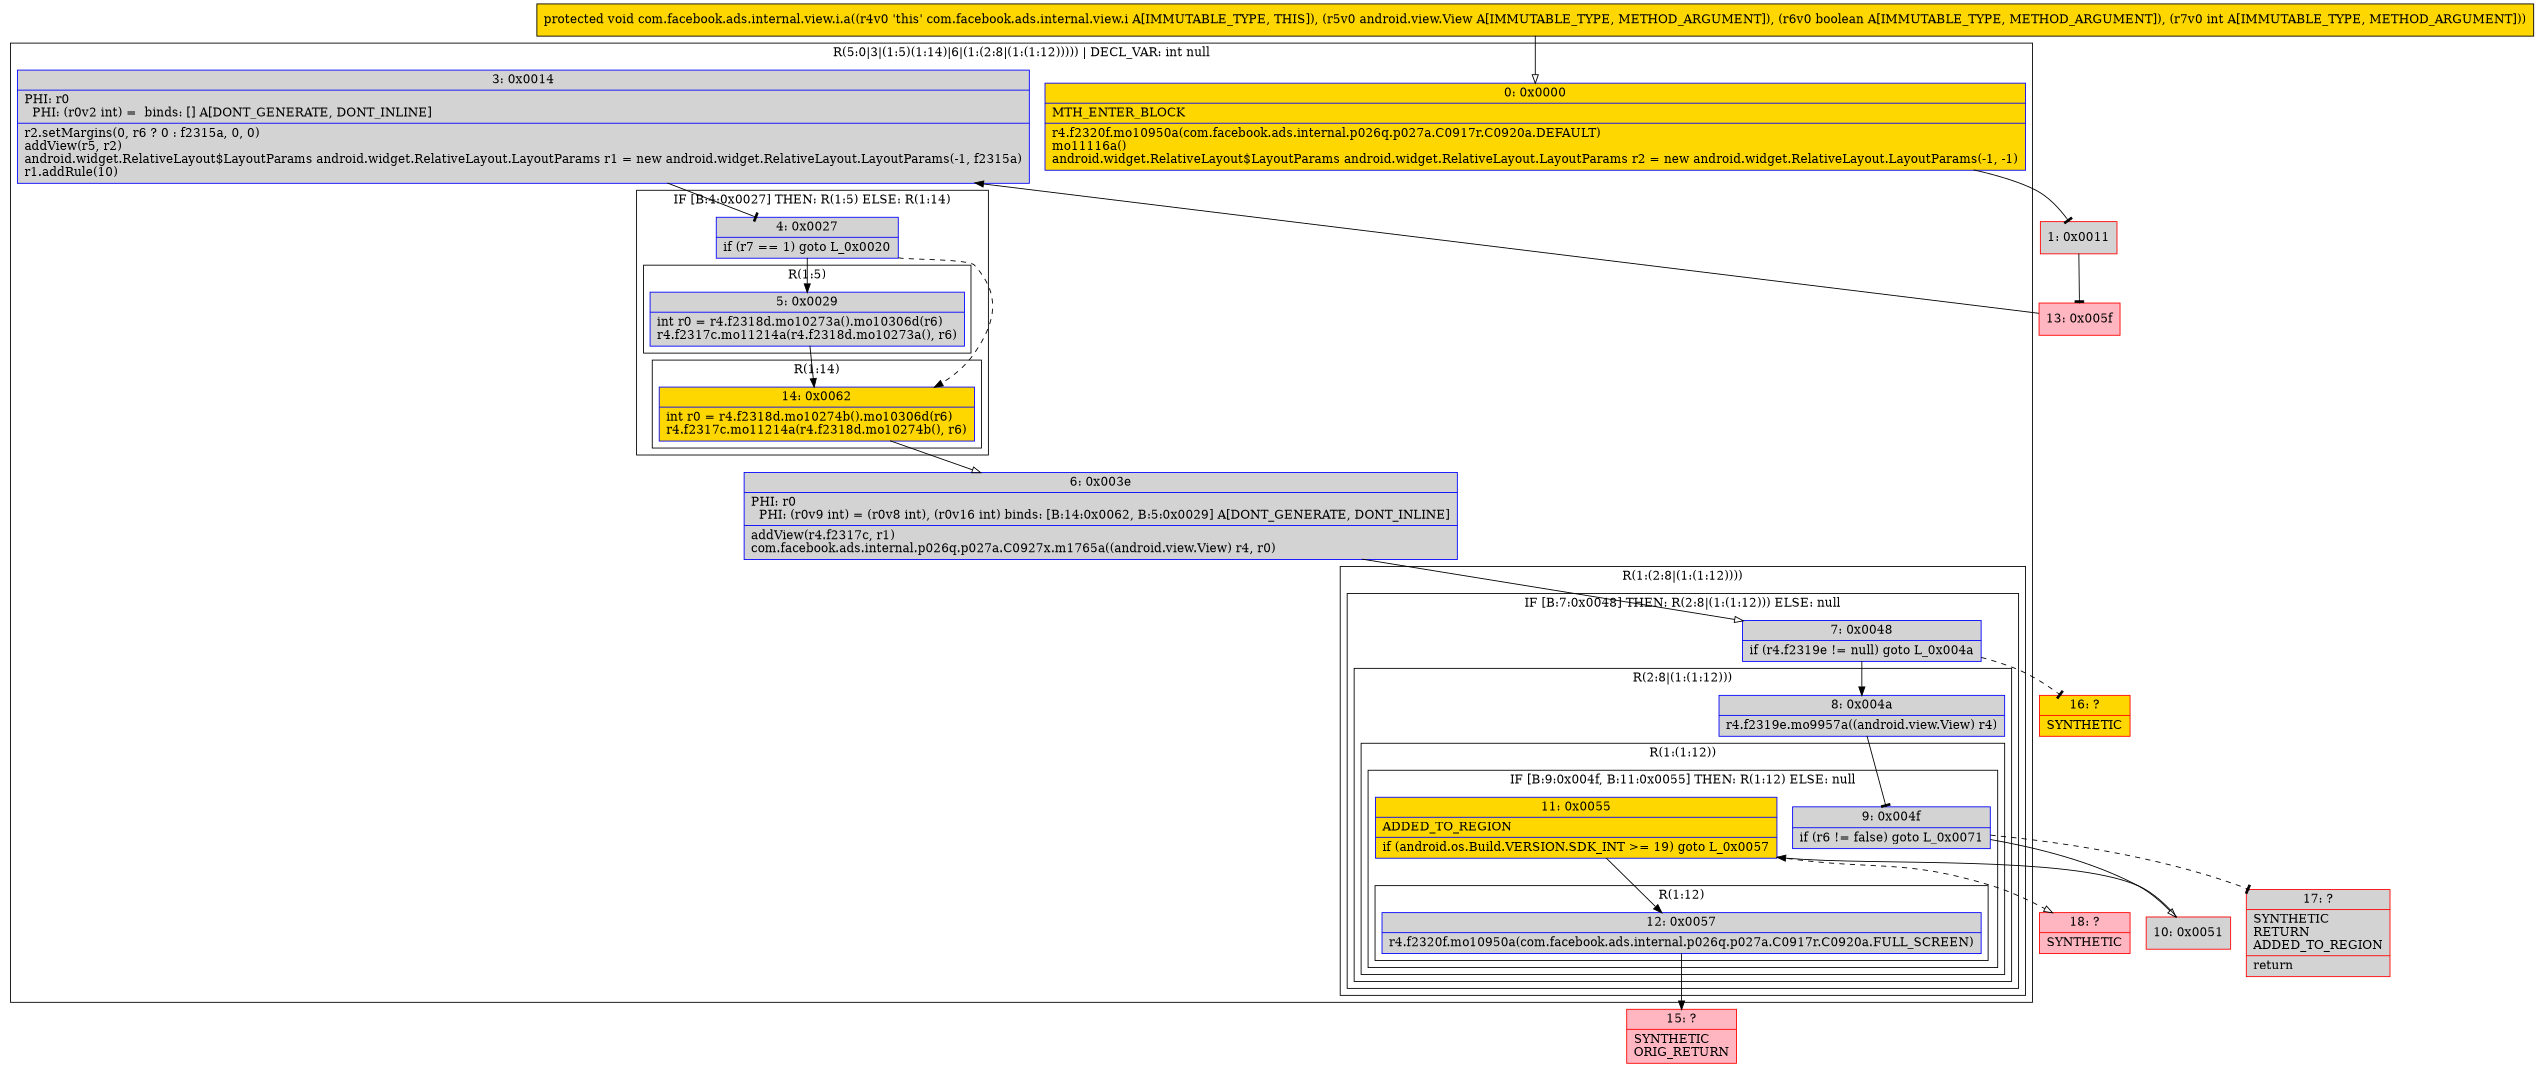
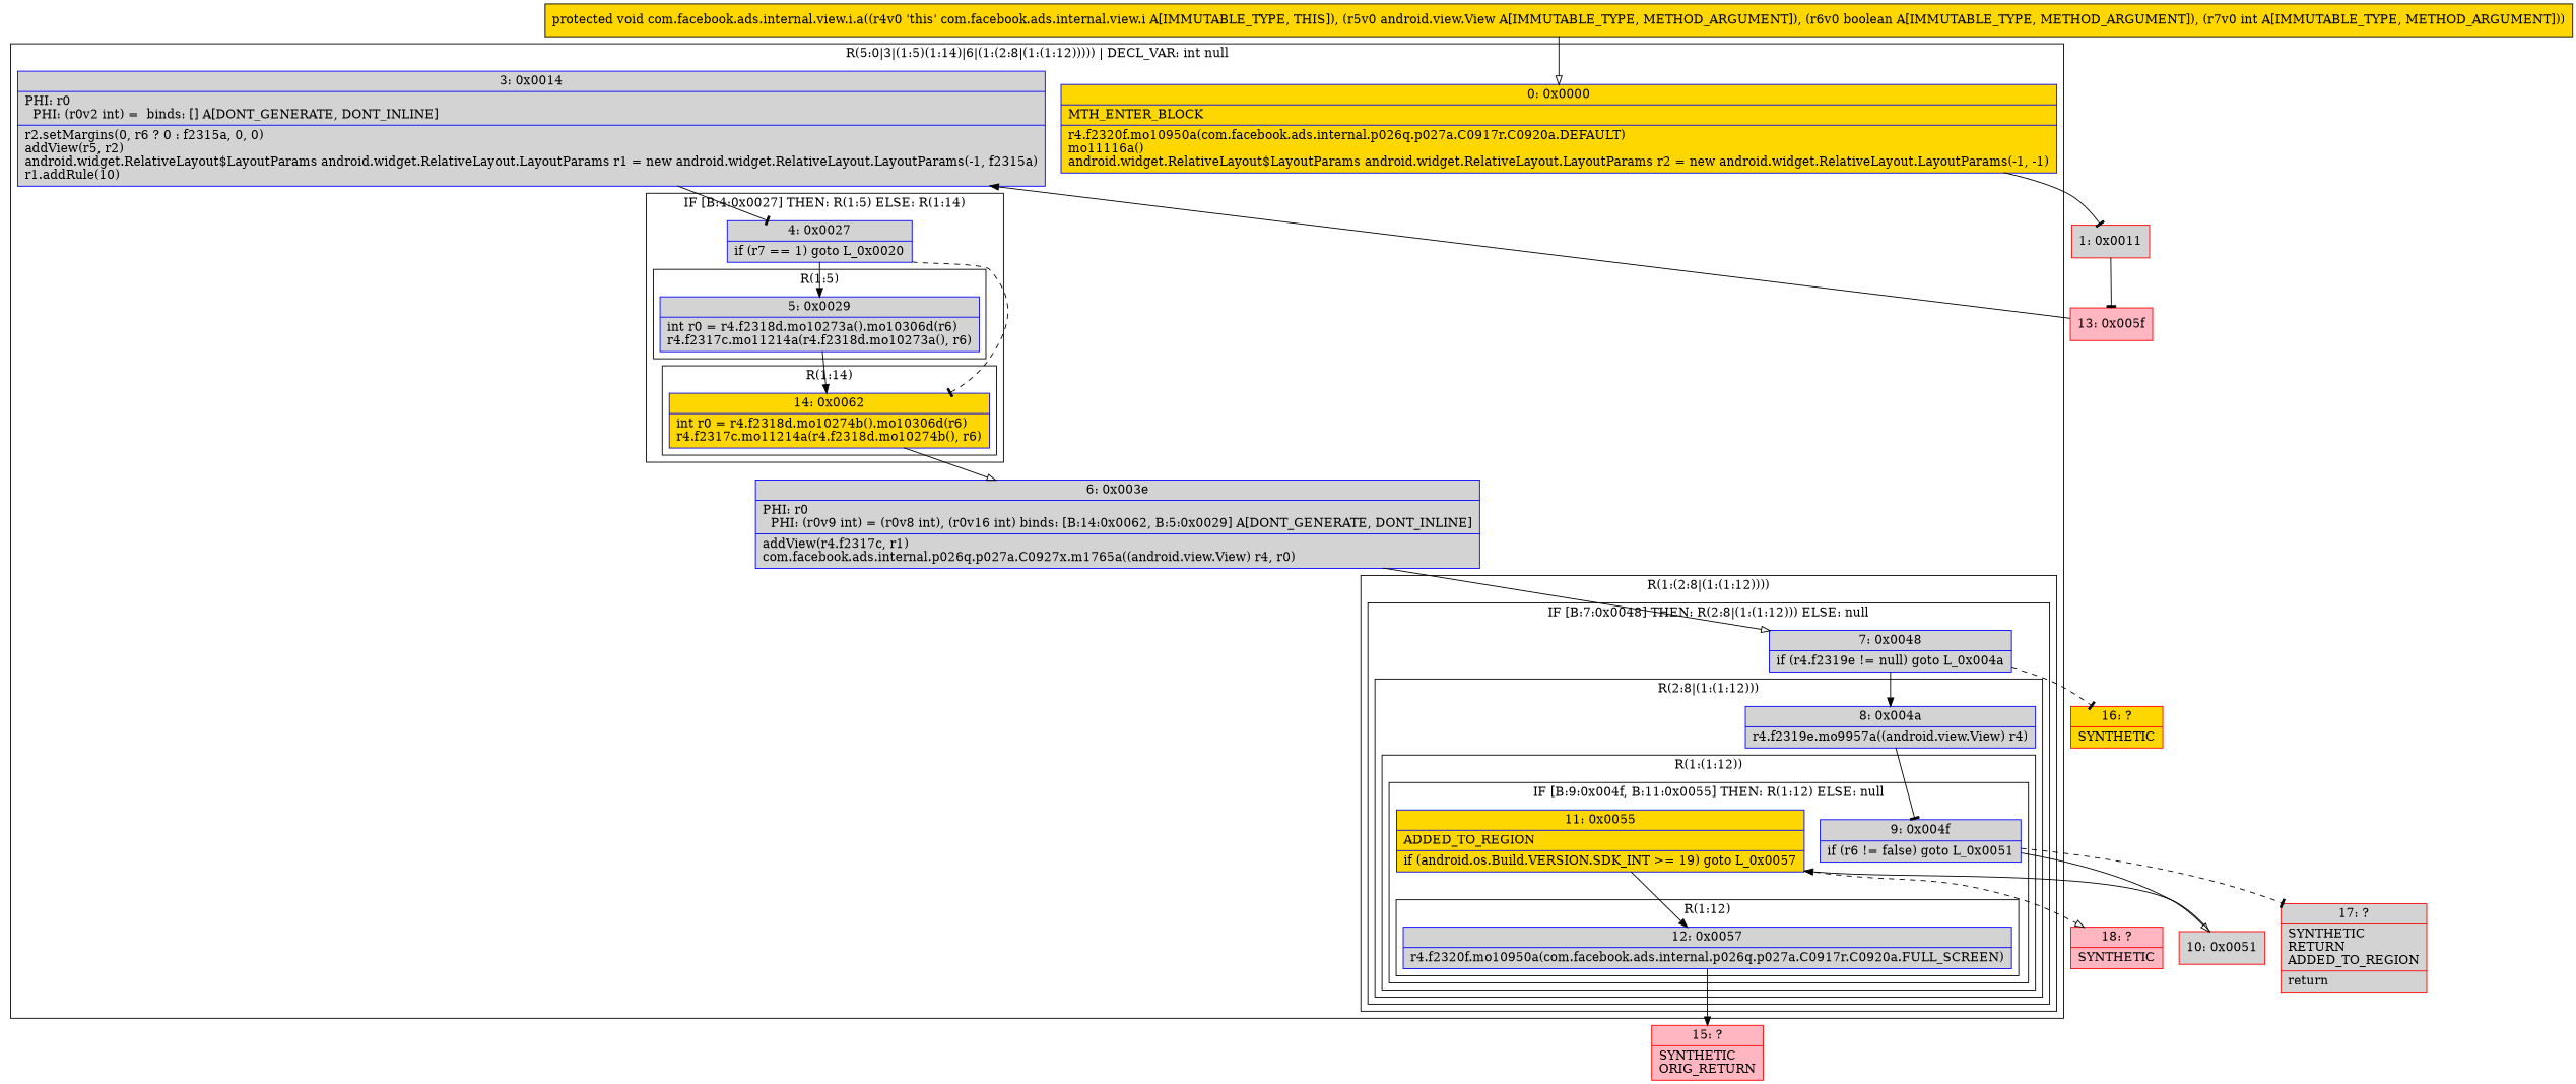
  digraph {
    node [color=blue fillcolor=lightgrey shape=record style=filled]
    edge [arrowhead=normal]
    n1 [label="{5\:\ 0x0029|int r0 = r4.f2318d.mo10273a().mo10306d(r6)\lr4.f2317c.mo11214a(r4.f2318d.mo10273a(), r6)\l}"]
    n2 [fillcolor=gold label="{14\:\ 0x0062|int r0 = r4.f2318d.mo10274b().mo10306d(r6)\lr4.f2317c.mo11214a(r4.f2318d.mo10274b(), r6)\l}"]
    n3 [label="{4\:\ 0x0027|if (r7 == 1) goto L_0x0020\l}"]
    n4 [label="{12\:\ 0x0057|r4.f2320f.mo10950a(com.facebook.ads.internal.p026q.p027a.C0917r.C0920a.FULL_SCREEN)\l}"]
-   n5 [label="{9\:\ 0x004f|if (r6 != false) goto L_0x0071\l}"]
+   n5 [label="{9\:\ 0x004f|if (r6 != false) goto L_0x0051\l}"]
    n6 [fillcolor=gold label="{11\:\ 0x0055|ADDED_TO_REGION\l|if (android.os.Build.VERSION.SDK_INT \>= 19) goto L_0x0057\l}"]
    n7 [label="{8\:\ 0x004a|r4.f2319e.mo9957a((android.view.View) r4)\l}"]
    n8 [label="{7\:\ 0x0048|if (r4.f2319e != null) goto L_0x004a\l}"]
    n9 [fillcolor=gold label="{0\:\ 0x0000|MTH_ENTER_BLOCK\l|r4.f2320f.mo10950a(com.facebook.ads.internal.p026q.p027a.C0917r.C0920a.DEFAULT)\lmo11116a()\landroid.widget.RelativeLayout$LayoutParams android.widget.RelativeLayout.LayoutParams r2 = new android.widget.RelativeLayout.LayoutParams(\-1, \-1)\l}"]
    n10 [label="{3\:\ 0x0014|PHI: r0 \l  PHI: (r0v2 int) =  binds: [] A[DONT_GENERATE, DONT_INLINE]\l|r2.setMargins(0, r6 ? 0 : f2315a, 0, 0)\laddView(r5, r2)\landroid.widget.RelativeLayout$LayoutParams android.widget.RelativeLayout.LayoutParams r1 = new android.widget.RelativeLayout.LayoutParams(\-1, f2315a)\lr1.addRule(10)\l}"]
    n11 [label="{6\:\ 0x003e|PHI: r0 \l  PHI: (r0v9 int) = (r0v8 int), (r0v16 int) binds: [B:14:0x0062, B:5:0x0029] A[DONT_GENERATE, DONT_INLINE]\l|addView(r4.f2317c, r1)\lcom.facebook.ads.internal.p026q.p027a.C0927x.m1765a((android.view.View) r4, r0)\l}"]
    n12 [color=red fillcolor=lightpink label="{15\:\ ?|SYNTHETIC\lORIG_RETURN\l}"]
    n13 [color=red label="{10\:\ 0x0051}"]
    n14 [color=red label="{17\:\ ?|SYNTHETIC\lRETURN\lADDED_TO_REGION\l|return\l}"]
    n15 [color=red fillcolor=lightpink label="{18\:\ ?|SYNTHETIC\l}"]
    n16 [color=red fillcolor=gold label="{16\:\ ?|SYNTHETIC\l}"]
    n17 [color=red label="{1\:\ 0x0011}"]
    n18 [color=red fillcolor=lightpink label="{13\:\ 0x005f}"]
    n19 [fillcolor=gold label="{protected void com.facebook.ads.internal.view.i.a((r4v0 'this' com.facebook.ads.internal.view.i A[IMMUTABLE_TYPE, THIS]), (r5v0 android.view.View A[IMMUTABLE_TYPE, METHOD_ARGUMENT]), (r6v0 boolean A[IMMUTABLE_TYPE, METHOD_ARGUMENT]), (r7v0 int A[IMMUTABLE_TYPE, METHOD_ARGUMENT])) }" color=""]
    subgraph cluster_1 {
      label="R(5:0|3|(1:5)(1:14)|6|(1:(2:8|(1:(1:12))))) | DECL_VAR: int null\l"
      n9
      n10
      n11
      subgraph cluster_2 {
        label="IF [B:4:0x0027] THEN: R(1:5) ELSE: R(1:14)"
        n3
        subgraph cluster_3 {
          label="R(1:5)"
          n1
        }
        subgraph cluster_4 {
          label="R(1:14)"
          n2
        }
      }
      subgraph cluster_5 {
        label="R(1:(2:8|(1:(1:12))))"
        subgraph cluster_6 {
          label="IF [B:7:0x0048] THEN: R(2:8|(1:(1:12))) ELSE: null"
          n8
          subgraph cluster_7 {
            label="R(2:8|(1:(1:12)))"
            n7
            subgraph cluster_8 {
              label="R(1:(1:12))"
              subgraph cluster_9 {
                label="IF [B:9:0x004f, B:11:0x0055] THEN: R(1:12) ELSE: null"
                n5
                n6
                subgraph cluster_10 {
                  label="R(1:12)"
                  n4
                }
              }
            }
          }
        }
      }
    }
    n1 -> n2
    n2 -> n11 [arrowhead=onormal]
    n3 -> n1
-   n3 -> n2 [style=dashed]
+   n3 -> n2 [arrowhead=tee style=dashed]
    n4 -> n12
    n5 -> n13 [arrowhead=onormal]
    n5 -> n14 [arrowhead=tee style=dashed]
    n6 -> n4
    n6 -> n15 [arrowhead=onormal style=dashed]
    n7 -> n5 [arrowhead=tee]
    n8 -> n7
    n8 -> n16 [arrowhead=tee style=dashed]
    n9 -> n17 [arrowhead=tee]
    n10 -> n3 [arrowhead=tee]
    n11 -> n8 [arrowhead=onormal]
    n13 -> n6
    n17 -> n18 [arrowhead=tee]
    n18 -> n10
    n19 -> n9 [arrowhead=onormal]
  }
